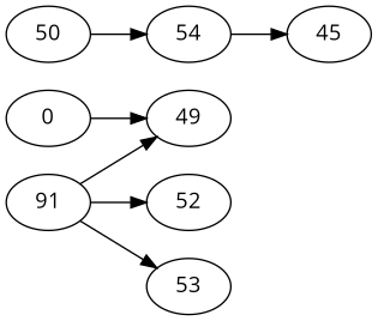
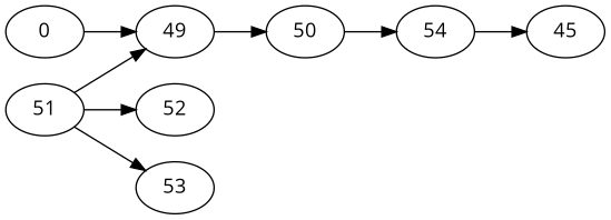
  digraph {
    fontname="Open Sans"
    rankdir=LR
    node [fontname="Open Sans"]
    edge [fontname="Open Sans"]
    n1 [label=0]
    n2 [label=49]
    n3 [label=50]
    n4 [label=54]
-   n5 [label=91]
+   n5 [label=51]
    n6 [label=52]
    n7 [label=53]
    n8 [label=45]
    n1 -> n2
+   n2 -> n3
    n3 -> n4
    n4 -> n8
    n5 -> n2
    n5 -> n6
    n5 -> n7
  }
